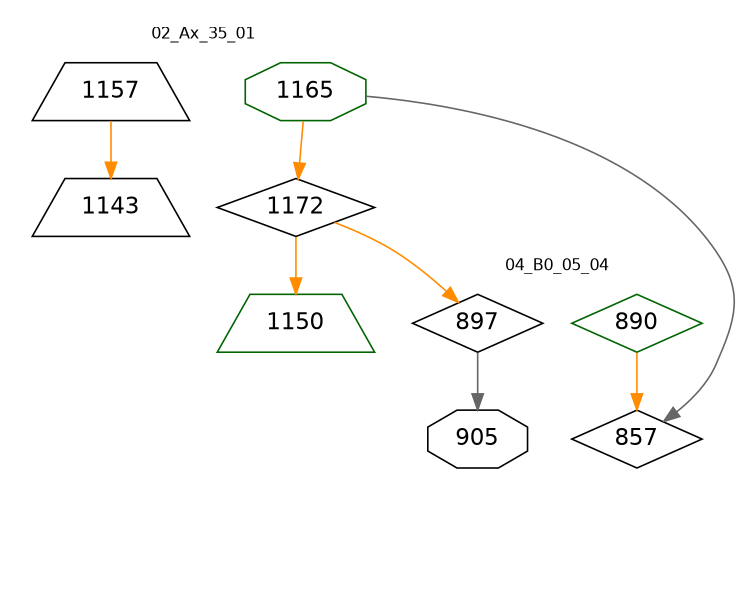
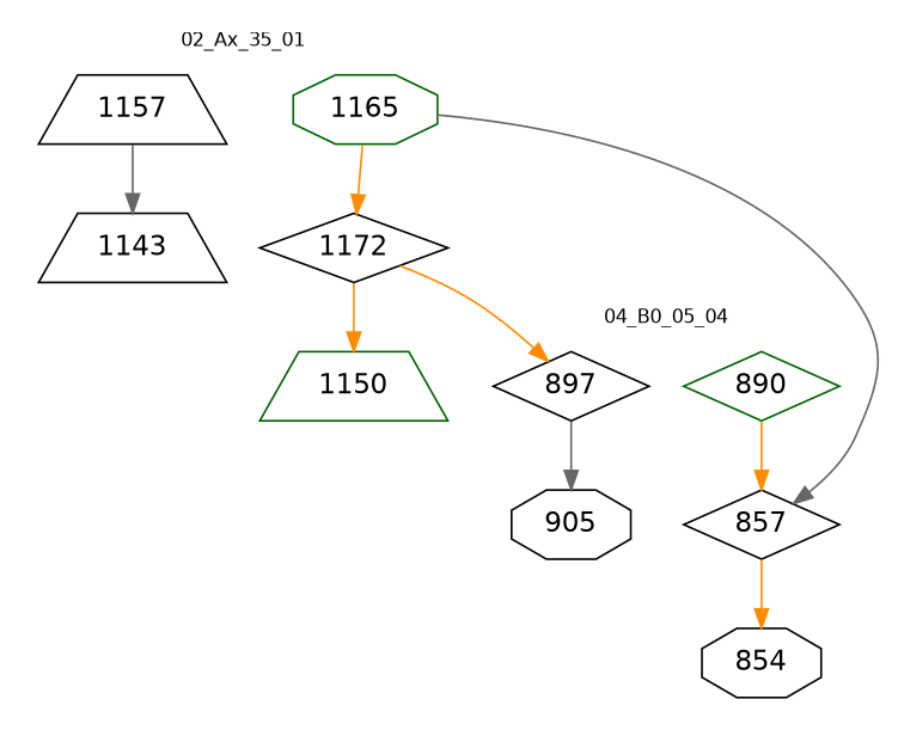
  digraph {
    fontname="DejaVu Sans"
    node [color=black fontname="DejaVu Sans" shape=diamond]
    edge [color=darkorange fontname="DejaVu Sans"]
    n1 [color=darkgreen label=1165 shape=octagon]
    n2 [label=1157 shape=trapezium]
    n3 [label=1172]
    n4 [label=1143 shape=trapezium]
    n5 [color=darkgreen label=1150 shape=trapezium]
    n6 [color=darkgreen label=890]
    n7 [label=857]
    n8 [label=897]
+   n9 [label=854 shape=octagon]
    n10 [label=905 shape=octagon]
    subgraph cluster_1 {
      color=white
      fontsize=10
      label="02_Ax_35_01"
      n1
      n2
      n3
      n4
      n5
    }
    subgraph cluster_2 {
      color=white
      fontsize=10
      label="04_B0_05_04"
      n6
      n7
      n8
+     n9
      n10
    }
    n1 -> n3
    n1 -> n7 [color=gray40]
-   n2 -> n4
+   n2 -> n4 [color=gray40]
    n3 -> n5
    n3 -> n8
    n6 -> n7
+   n7 -> n9
    n8 -> n10 [color=gray40]
  }
